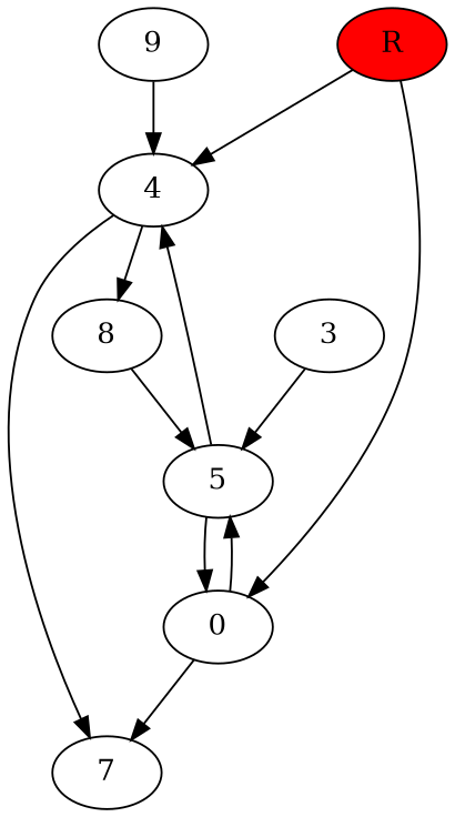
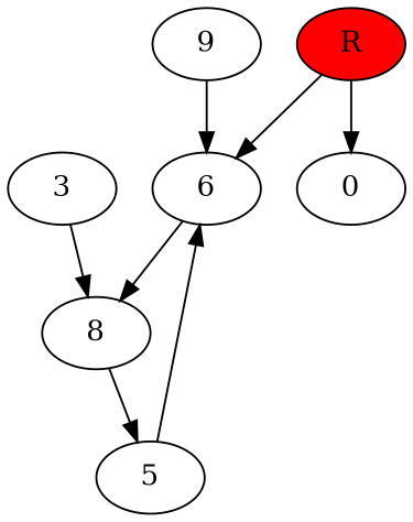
  digraph {
    n1 [label=9]
-   4
+   4 [label=6]
    n3 [label=0]
    5
-   7
    3
    8
    R [fillcolor="#ff0000" style=filled]
    n1 -> 4
-   4 -> 7
    4 -> 8
-   n3 -> 5
-   n3 -> 7
    5 -> 4
-   5 -> n3
-   3 -> 5
+   3 -> 8
    8 -> 5
    R -> 4
    R -> n3
  }
